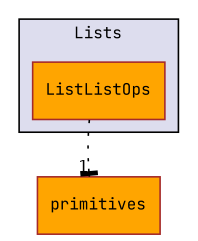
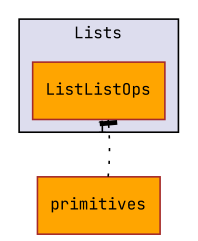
  digraph {
    compound=true
    fontname="JetBrains Mono"
    node [fillcolor=orange fontname="JetBrains Mono" fontsize=10 shape=box style=filled color=brown]
    n1 [label=ListListOps pencolor=black]
    n2 [label=primitives]
    subgraph cluster_1 {
      bgcolor="#ddddee"
      fontsize=10
      label=Lists
      pencolor=black
      n1
    }
-   n1 -> n2 [headlabel=1 labeldistance=1.5 labelfontname=Helvetica labelfontsize=10 style=dotted arrowhead=tee fontname="JetBrains Mono"]
+   n2 -> n1 [headlabel=1 labeldistance=1.5 labelfontname=Helvetica labelfontsize=10 style=dotted arrowhead=tee fontname="JetBrains Mono"]
  }
